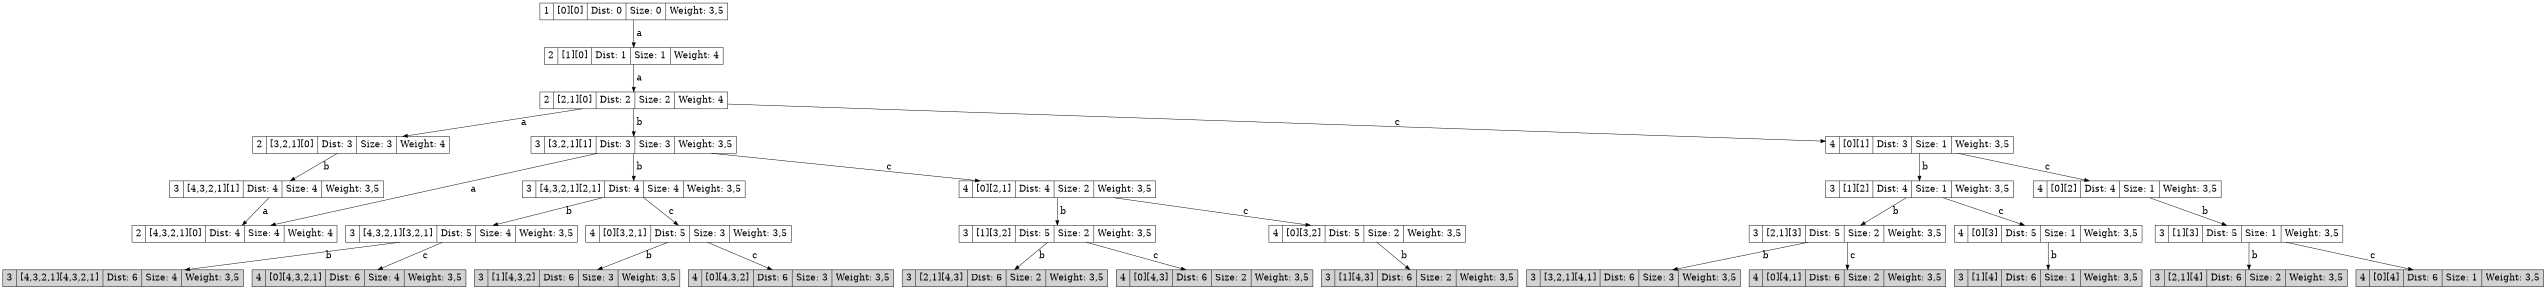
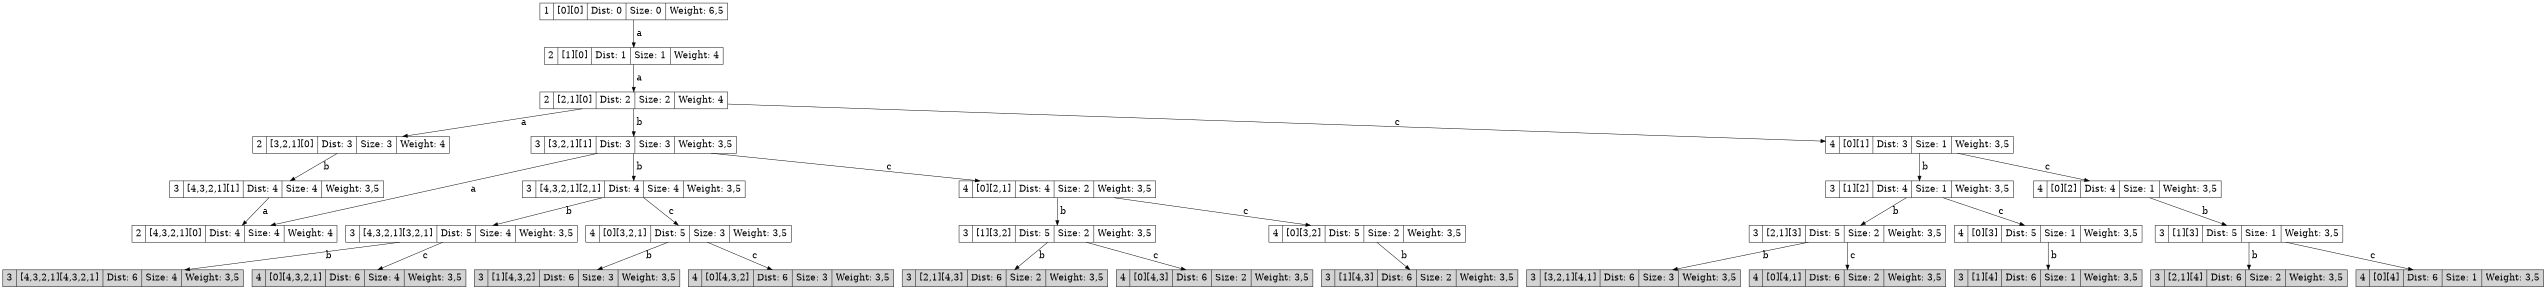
  digraph {
    fontname="DejaVu Serif"
    node [fontname="DejaVu Serif" fontsize=20 shape=record]
    edge [fontname="DejaVu Serif" fontsize=20]
-   n1 [label="1 | [0][0] | Dist: 0 | Size: 0 | Weight: 3,5"]
+   n1 [label="1 | [0][0] | Dist: 0 | Size: 0 | Weight: 6,5"]
    n2 [label="2 | [1][0] | Dist: 1 | Size: 1 | Weight: 4"]
    n3 [label="2 | [2,1][0] | Dist: 2 | Size: 2 | Weight: 4"]
    n4 [label="2 | [3,2,1][0] | Dist: 3 | Size: 3 | Weight: 4"]
    n5 [label="3 | [3,2,1][1] | Dist: 3 | Size: 3 | Weight: 3,5"]
    n6 [label="4 | [0][1] | Dist: 3 | Size: 1 | Weight: 3,5"]
    n7 [label="3 | [4,3,2,1][1] | Dist: 4 | Size: 4 | Weight: 3,5"]
    n8 [label="2 | [4,3,2,1][0] | Dist: 4 | Size: 4 | Weight: 4"]
    n9 [label="3 | [4,3,2,1][2,1] | Dist: 4 | Size: 4 | Weight: 3,5"]
    n10 [label="4 | [0][2,1] | Dist: 4 | Size: 2 | Weight: 3,5"]
    n11 [label="3 | [1][2] | Dist: 4 | Size: 1 | Weight: 3,5"]
    n12 [label="4 | [0][2] | Dist: 4 | Size: 1 | Weight: 3,5"]
    n13 [label="3 | [4,3,2,1][3,2,1] | Dist: 5 | Size: 4 | Weight: 3,5"]
    n14 [label="4 | [0][3,2,1] | Dist: 5 | Size: 3 | Weight: 3,5"]
    n15 [label="3 | [1][3,2] | Dist: 5 | Size: 2 | Weight: 3,5"]
    n16 [label="4 | [0][3,2] | Dist: 5 | Size: 2 | Weight: 3,5"]
    n17 [fillcolor=lightgrey label="3 | [4,3,2,1][4,3,2,1] | Dist: 6 | Size: 4 | Weight: 3,5" style=filled]
    n18 [fillcolor=lightgrey label="4 | [0][4,3,2,1] | Dist: 6 | Size: 4 | Weight: 3,5" style=filled]
    n19 [fillcolor=lightgrey label="3 | [1][4,3,2] | Dist: 6 | Size: 3 | Weight: 3,5" style=filled]
    n20 [fillcolor=lightgrey label="4 | [0][4,3,2] | Dist: 6 | Size: 3 | Weight: 3,5" style=filled]
    n21 [label="3 | [2,1][3] | Dist: 5 | Size: 2 | Weight: 3,5"]
    n22 [label="4 | [0][3] | Dist: 5 | Size: 1 | Weight: 3,5"]
    n23 [label="3 | [1][3] | Dist: 5 | Size: 1 | Weight: 3,5"]
    n24 [fillcolor=lightgrey label="3 | [3,2,1][4,1] | Dist: 6 | Size: 3 | Weight: 3,5" style=filled]
    n25 [fillcolor=lightgrey label="4 | [0][4,1] | Dist: 6 | Size: 2 | Weight: 3,5" style=filled]
    n26 [fillcolor=lightgrey label="3 | [1][4] | Dist: 6 | Size: 1 | Weight: 3,5" style=filled]
    n27 [fillcolor=lightgrey label="3 | [2,1][4] | Dist: 6 | Size: 2 | Weight: 3,5" style=filled]
    n28 [fillcolor=lightgrey label="4 | [0][4] | Dist: 6 | Size: 1 | Weight: 3,5" style=filled]
    n29 [fillcolor=lightgrey label="3 | [2,1][4,3] | Dist: 6 | Size: 2 | Weight: 3,5" style=filled]
    n30 [fillcolor=lightgrey label="4 | [0][4,3] | Dist: 6 | Size: 2 | Weight: 3,5" style=filled]
    n31 [fillcolor=lightgrey label="3 | [1][4,3] | Dist: 6 | Size: 2 | Weight: 3,5" style=filled]
    n1 -> n2 [label=" a"]
    n2 -> n3 [label=" a"]
    n3 -> n4 [label=" a"]
    n3 -> n5 [label=" b"]
    n3 -> n6 [label=" c"]
    n4 -> n7 [label=" b"]
    n5 -> n8 [label=" a"]
    n5 -> n9 [label=" b"]
    n5 -> n10 [label=" c"]
    n6 -> n11 [label=" b"]
    n6 -> n12 [label=" c"]
    n7 -> n8 [label=" a"]
    n9 -> n13 [label=" b"]
    n9 -> n14 [label=" c"]
    n10 -> n15 [label=" b"]
    n10 -> n16 [label=" c"]
    n11 -> n21 [label=" b"]
    n11 -> n22 [label=" c"]
    n12 -> n23 [label=" b"]
    n13 -> n17 [label=" b"]
    n13 -> n18 [label=" c"]
    n14 -> n19 [label=" b"]
    n14 -> n20 [label=" c"]
    n15 -> n29 [label=" b"]
    n15 -> n30 [label=" c"]
    n16 -> n31 [label=" b"]
    n21 -> n24 [label=" b"]
    n21 -> n25 [label=" c"]
    n22 -> n26 [label=" b"]
    n23 -> n27 [label=" b"]
    n23 -> n28 [label=" c"]
  }
